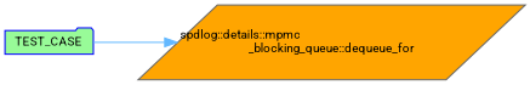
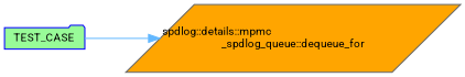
  digraph {
    rankdir=LR
    fontname=Roboto
    node [fontname=Roboto fontsize=10 style=filled]
    n1 [color=blue fillcolor=palegreen fontcolor=black height=0.2 label=TEST_CASE shape=folder width=0.4]
-   n2 [color=gray40 fillcolor=orange height=0.2 label="spdlog::details::mpmc\l_blocking_queue::dequeue_for" shape=parallelogram width=0.4]
+   n2 [color=gray40 fillcolor=orange height=0.2 label="spdlog::details::mpmc\l_spdlog_queue::dequeue_for" shape=parallelogram width=0.4]
    n1 -> n2 [color=steelblue1 fontname=Roboto fontsize=10 labelfontname=Helvetica labelfontsize=10 style=solid]
  }
